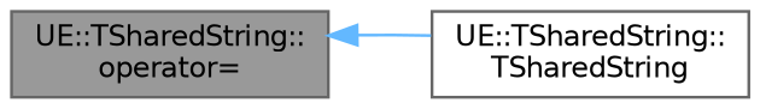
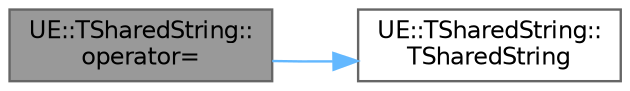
  digraph {
    rankdir=LR
    node [fontname=Helvetica fontsize=10 shape=box style=filled]
    n1 [color=gray40 fillcolor=grey60 fontcolor=black height=0.2 label="UE::TSharedString::\loperator=" width=0.4]
    n2 [color=grey40 fillcolor=white height=0.2 label="UE::TSharedString::\lTSharedString" width=0.4]
-   n2 -> n1 [color=steelblue1 fontname=Helvetica fontsize=10 labelfontname=Helvetica labelfontsize=10 style=solid]
+   n1 -> n2 [color=steelblue1 fontname=Helvetica fontsize=10 labelfontname=Helvetica labelfontsize=10 style=solid]
  }
